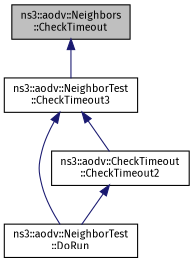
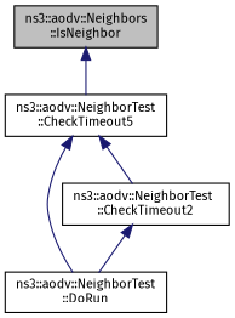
  digraph {
    fontname="Fira Sans"
    rankdir=TB
    node [color=black fillcolor=white fontname="Fira Sans" fontsize=10 shape=record style=filled]
    edge [color=midnightblue dir=back fontname="Fira Sans" fontsize=10 labelfontname=Helvetica labelfontsize=10 style=solid]
-   n1 [fillcolor=grey75 fontcolor=black height=0.2 label="ns3::aodv::Neighbors\l::CheckTimeout" width=0.4]
-   n2 [height=0.2 label="ns3::aodv::NeighborTest\l::CheckTimeout3" width=0.4]
+   n1 [fillcolor=grey75 fontcolor=black height=0.2 label="ns3::aodv::Neighbors\l::IsNeighbor" width=0.4]
+   n2 [height=0.2 label="ns3::aodv::NeighborTest\l::CheckTimeout5" width=0.4]
    n3 [height=0.2 label="ns3::aodv::NeighborTest\l::DoRun" width=0.4]
-   n4 [height=0.2 label="ns3::aodv::CheckTimeout\l::CheckTimeout2" width=0.4]
+   n4 [height=0.2 label="ns3::aodv::NeighborTest\l::CheckTimeout2" width=0.4]
    n1 -> n2
    n2 -> n3
    n2 -> n4
    n4 -> n3
  }
